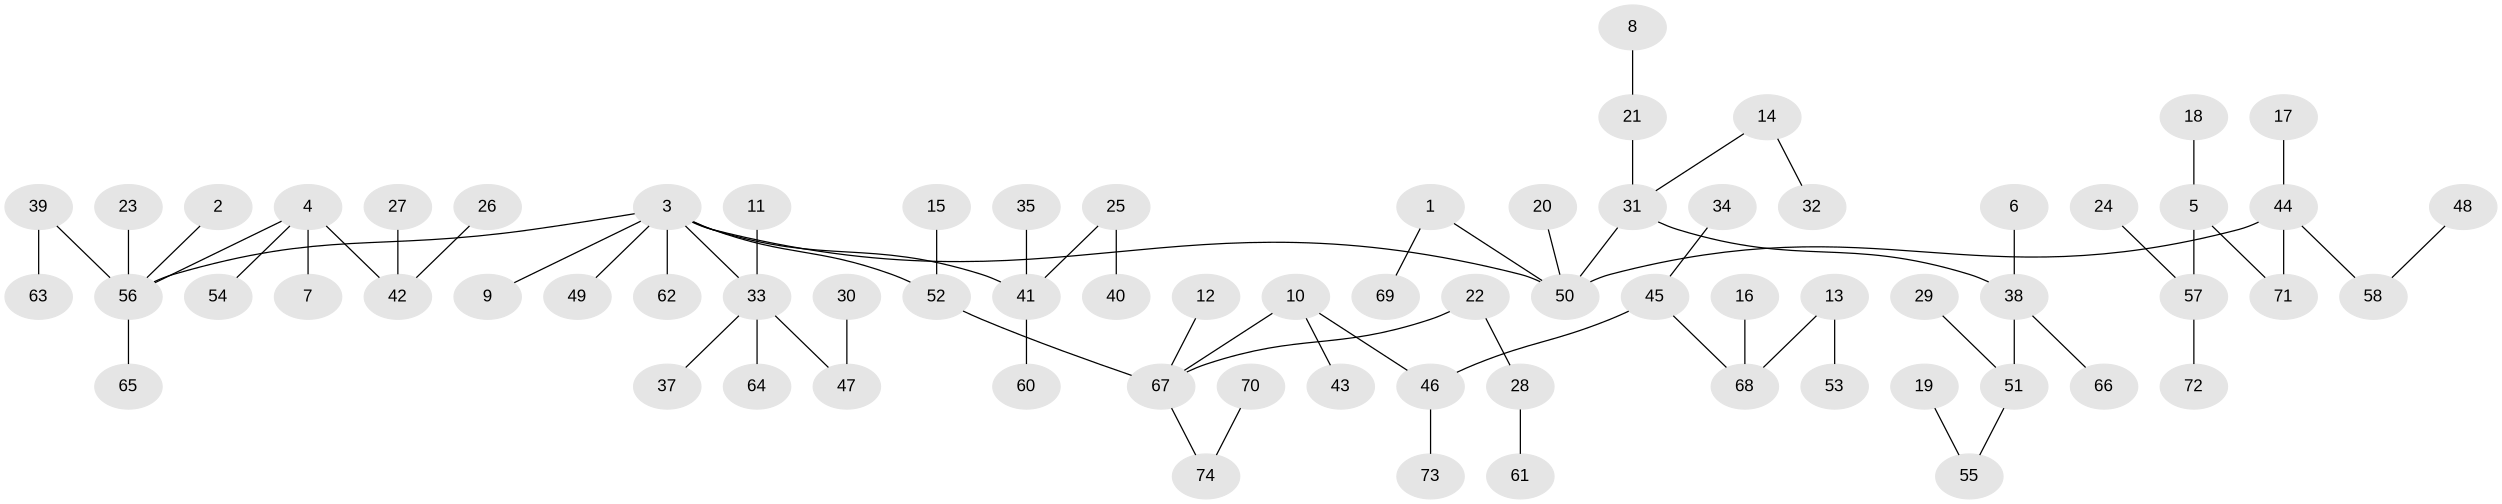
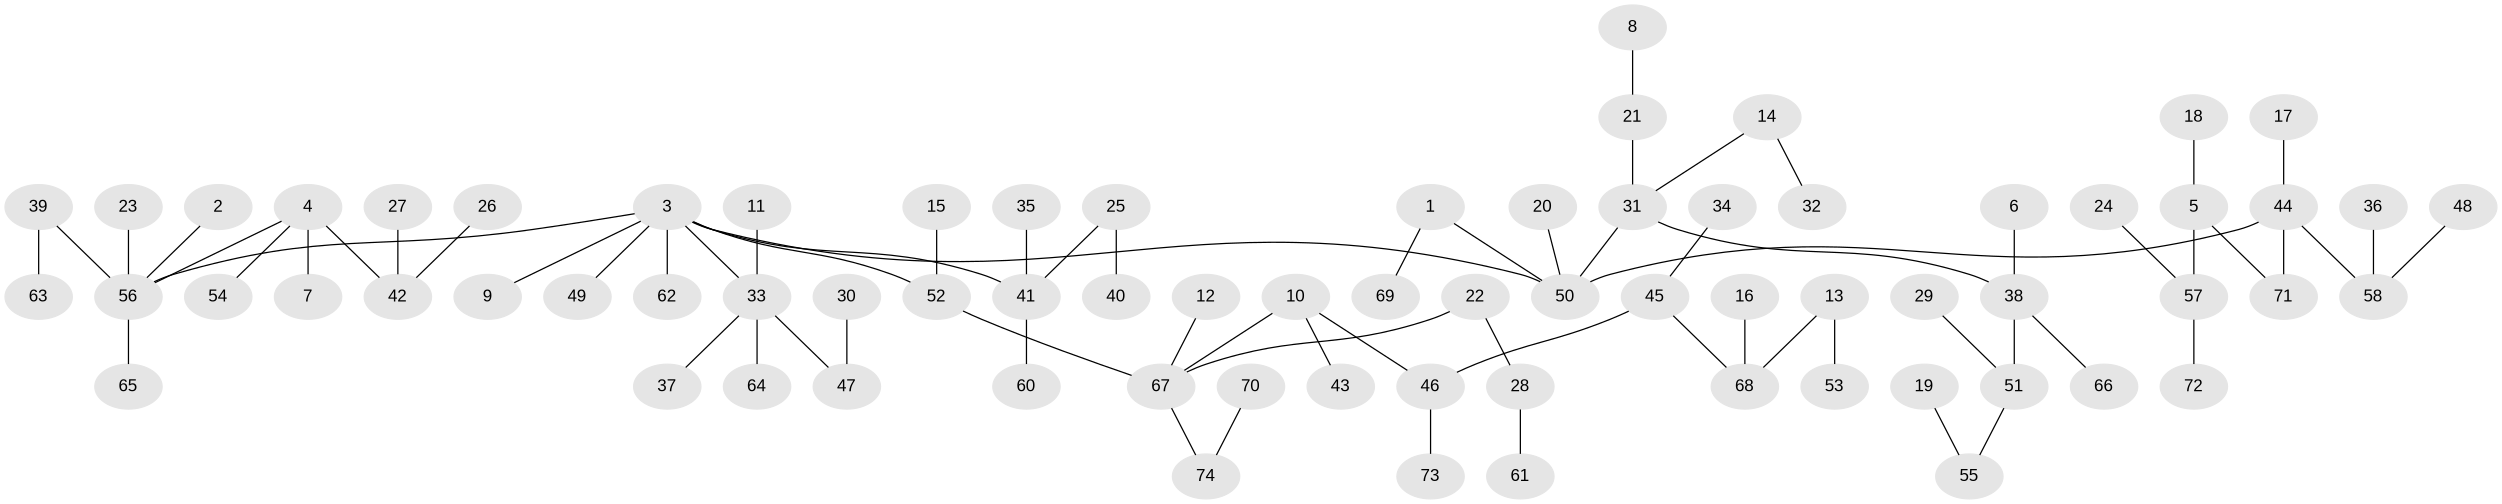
  graph {
    fontname="Liberation Sans"
    node [color=gray90 fontname="Liberation Sans" style=filled]
    edge [fontname="Liberation Sans" weight=1.0]
    1
    50
    69
    2
    56
    65
    3
    9
    33
    41
    49
    52
    62
    47
    37
    64
    60
    67
    4
    7
    42
    54
    5
    57
    71
    72
    6
    38
    51
    66
    8
    21
    31
    10
    43
    46
    73
    74
    11
    12
    13
    53
    68
    14
    32
    15
    16
    17
    44
    58
    18
    19
    55
    20
    22
    28
    61
    23
    24
    25
    40
    26
    27
    29
    30
    34
    45
    35
+   36
    39
    63
    48
    70
    1 -- 50
    1 -- 69
    2 -- 56
    56 -- 65
    3 -- 50
    3 -- 56
    3 -- 9
    3 -- 33
    3 -- 41
    3 -- 49
    3 -- 52
    3 -- 62
    33 -- 47
    33 -- 37
    33 -- 64
    41 -- 60
    52 -- 67
    67 -- 74
    4 -- 56
    4 -- 7
    4 -- 42
    4 -- 54
    5 -- 57
    5 -- 71
    57 -- 72
    6 -- 38
    38 -- 51
    38 -- 66
    51 -- 55
    8 -- 21
    21 -- 31
    31 -- 50
    31 -- 38
    10 -- 67
    10 -- 43
    10 -- 46
    46 -- 73
    11 -- 33
    12 -- 67
    13 -- 53
    13 -- 68
    14 -- 31
    14 -- 32
    15 -- 52
    16 -- 68
    17 -- 44
    44 -- 50
    44 -- 71
    44 -- 58
    18 -- 5
    19 -- 55
    20 -- 50
    22 -- 67
    22 -- 28
    28 -- 61
    23 -- 56
    24 -- 57
    25 -- 41
    25 -- 40
    26 -- 42
    27 -- 42
    29 -- 51
    30 -- 47
    34 -- 45
    45 -- 46
    45 -- 68
    35 -- 41
+   36 -- 58
    39 -- 56
    39 -- 63
    48 -- 58
    70 -- 74
  }
